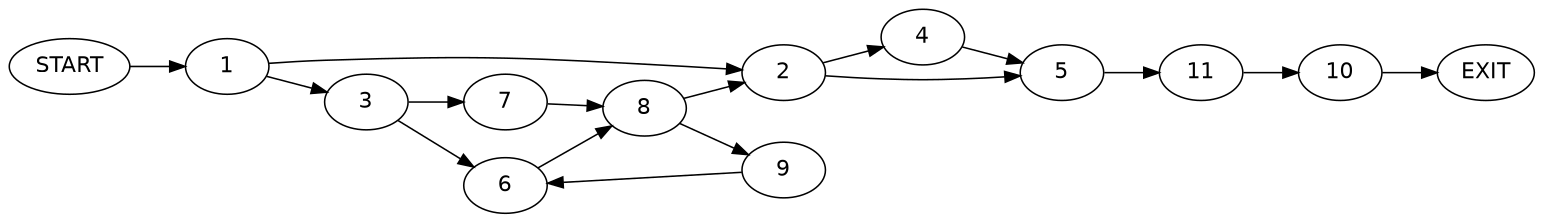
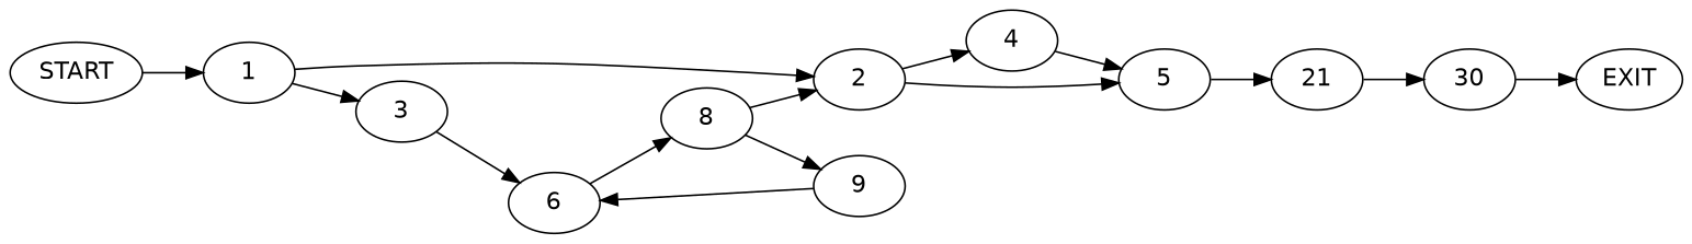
  digraph {
    fontname="DejaVu Sans"
    rankdir=LR
    node [fontname="DejaVu Sans"]
    edge [fontname="DejaVu Sans"]
    n1 [label=START]
    1
    2
    3
    n5 [label=EXIT]
    4
    5
    6
-   7
-   11
+   11 [label=21]
    8
-   10
+   10 [label=30]
    9
    n1 -> 1
    1 -> 2
    1 -> 3
    2 -> 4
    2 -> 5
    3 -> 6
-   3 -> 7
    4 -> 5
    5 -> 11
    6 -> 8
-   7 -> 8
    11 -> 10
    8 -> 2
    8 -> 9
    10 -> n5
    9 -> 6
  }
